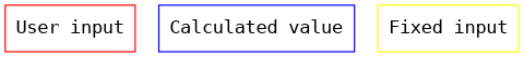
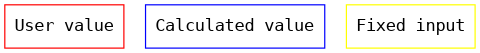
  digraph {
    fontname="DejaVu Sans Mono"
    node [shape=box fontname="DejaVu Sans Mono"]
-   n1 [color=red label="User input"]
+   n1 [color=red label="User value"]
    n2 [color=blue label="Calculated value"]
    n3 [color=yellow label="Fixed input" shape=orange]
  }
